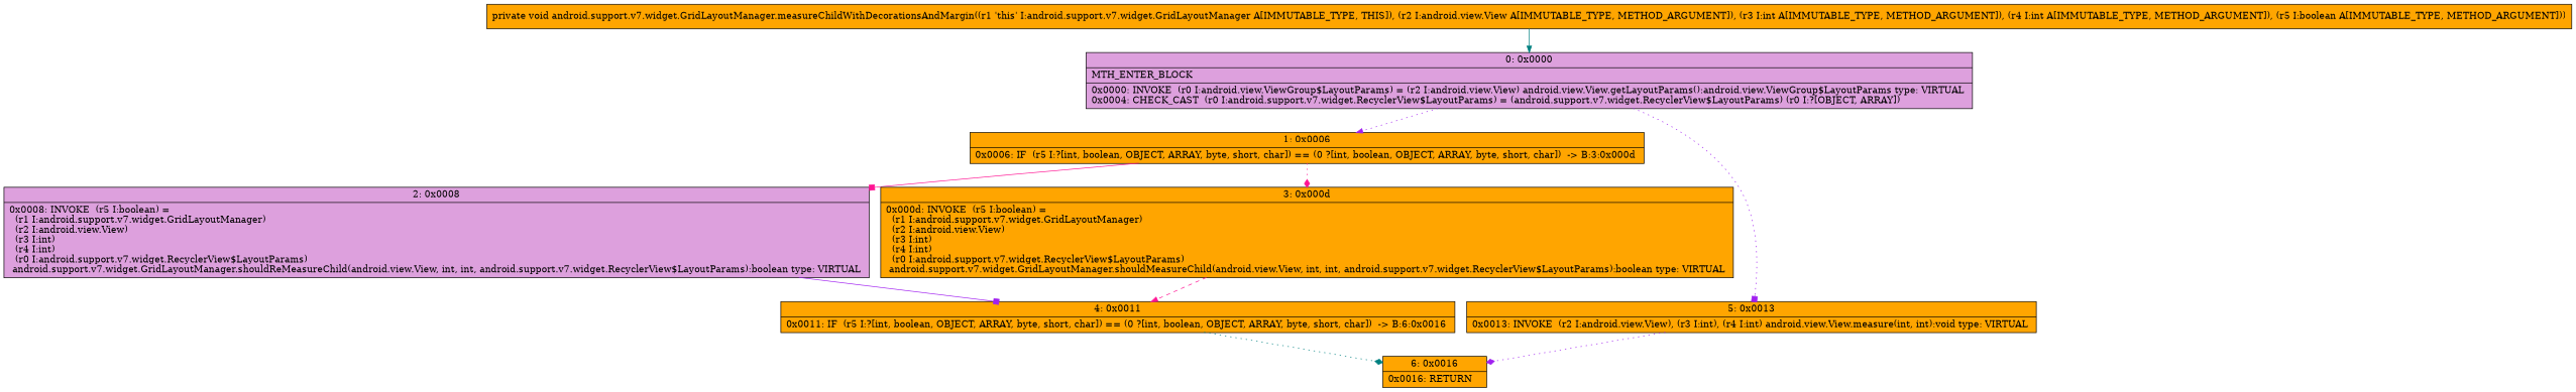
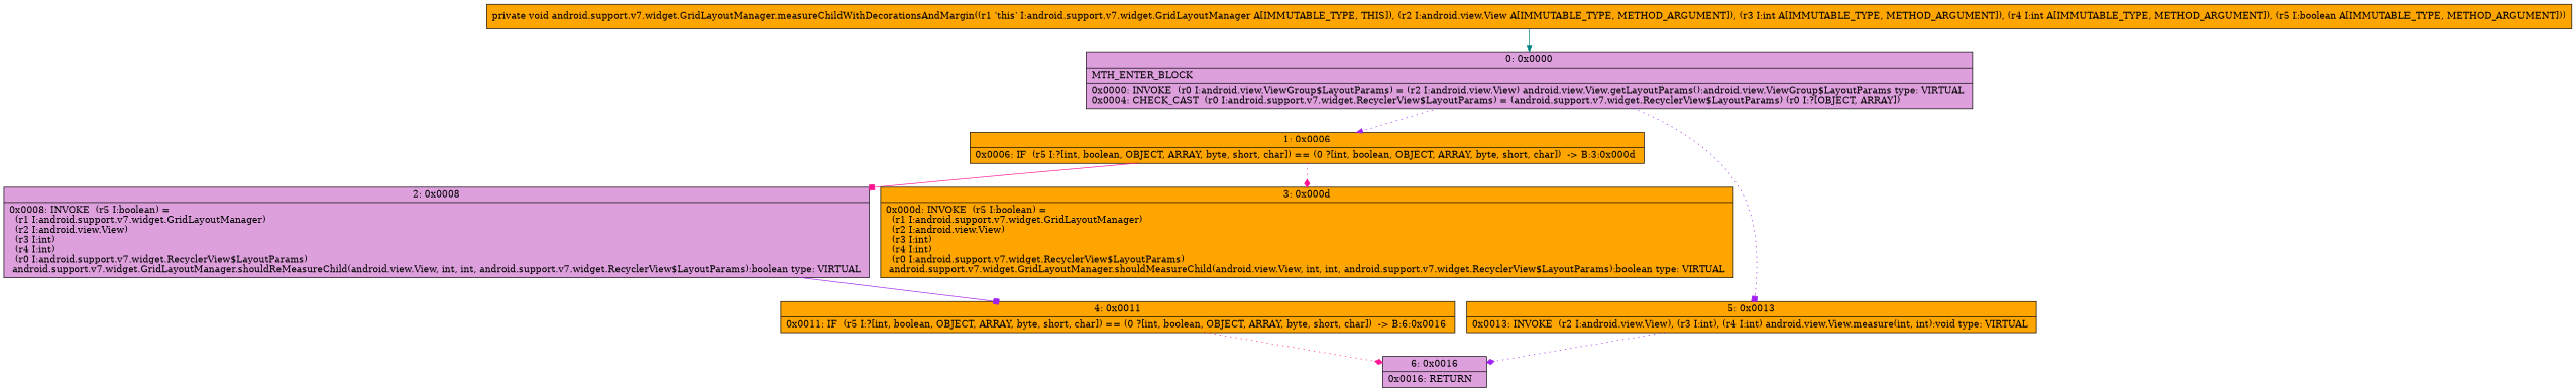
  digraph {
    node [fillcolor=orange shape=record style=filled]
    edge [arrowhead=normal color=purple style=dotted]
    n1 [fillcolor=plum label="{0\:\ 0x0000|MTH_ENTER_BLOCK\l|0x0000: INVOKE  (r0 I:android.view.ViewGroup$LayoutParams) = (r2 I:android.view.View) android.view.View.getLayoutParams():android.view.ViewGroup$LayoutParams type: VIRTUAL \l0x0004: CHECK_CAST  (r0 I:android.support.v7.widget.RecyclerView$LayoutParams) = (android.support.v7.widget.RecyclerView$LayoutParams) (r0 I:?[OBJECT, ARRAY]) \l}"]
    n2 [label="{1\:\ 0x0006|0x0006: IF  (r5 I:?[int, boolean, OBJECT, ARRAY, byte, short, char]) == (0 ?[int, boolean, OBJECT, ARRAY, byte, short, char])  \-\> B:3:0x000d \l}"]
    n3 [label="{5\:\ 0x0013|0x0013: INVOKE  (r2 I:android.view.View), (r3 I:int), (r4 I:int) android.view.View.measure(int, int):void type: VIRTUAL \l}"]
    n4 [fillcolor=plum label="{2\:\ 0x0008|0x0008: INVOKE  (r5 I:boolean) = \l  (r1 I:android.support.v7.widget.GridLayoutManager)\l  (r2 I:android.view.View)\l  (r3 I:int)\l  (r4 I:int)\l  (r0 I:android.support.v7.widget.RecyclerView$LayoutParams)\l android.support.v7.widget.GridLayoutManager.shouldReMeasureChild(android.view.View, int, int, android.support.v7.widget.RecyclerView$LayoutParams):boolean type: VIRTUAL \l}"]
    n5 [label="{3\:\ 0x000d|0x000d: INVOKE  (r5 I:boolean) = \l  (r1 I:android.support.v7.widget.GridLayoutManager)\l  (r2 I:android.view.View)\l  (r3 I:int)\l  (r4 I:int)\l  (r0 I:android.support.v7.widget.RecyclerView$LayoutParams)\l android.support.v7.widget.GridLayoutManager.shouldMeasureChild(android.view.View, int, int, android.support.v7.widget.RecyclerView$LayoutParams):boolean type: VIRTUAL \l}"]
    n6 [label="{4\:\ 0x0011|0x0011: IF  (r5 I:?[int, boolean, OBJECT, ARRAY, byte, short, char]) == (0 ?[int, boolean, OBJECT, ARRAY, byte, short, char])  \-\> B:6:0x0016 \l}"]
-   n7 [label="{6\:\ 0x0016|0x0016: RETURN   \l}"]
+   n7 [fillcolor=plum label="{6\:\ 0x0016|0x0016: RETURN   \l}"]
    n8 [label="{private void android.support.v7.widget.GridLayoutManager.measureChildWithDecorationsAndMargin((r1 'this' I:android.support.v7.widget.GridLayoutManager A[IMMUTABLE_TYPE, THIS]), (r2 I:android.view.View A[IMMUTABLE_TYPE, METHOD_ARGUMENT]), (r3 I:int A[IMMUTABLE_TYPE, METHOD_ARGUMENT]), (r4 I:int A[IMMUTABLE_TYPE, METHOD_ARGUMENT]), (r5 I:boolean A[IMMUTABLE_TYPE, METHOD_ARGUMENT])) }"]
    n1 -> n2
    n1 -> n3 [arrowhead=box]
    n2 -> n4 [arrowhead=box color=deeppink style=solid]
    n2 -> n5 [arrowhead=diamond color=deeppink]
    n3 -> n7 [arrowhead=diamond]
    n4 -> n6 [arrowhead=box style=solid]
-   n5 -> n6 [color=deeppink style=dashed]
-   n6 -> n7 [arrowhead=diamond color=teal]
+   n6 -> n7 [arrowhead=diamond color=deeppink]
    n8 -> n1 [color=teal style=solid]
  }
